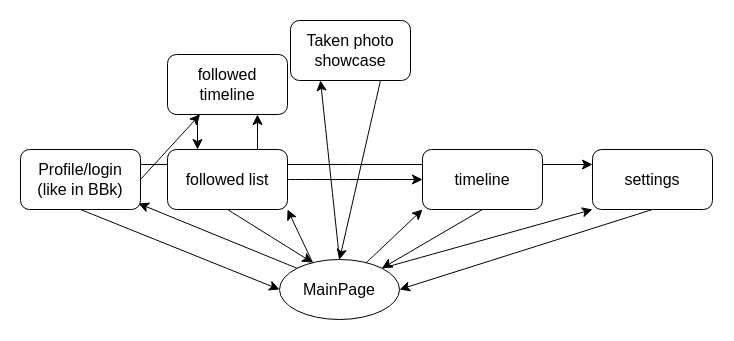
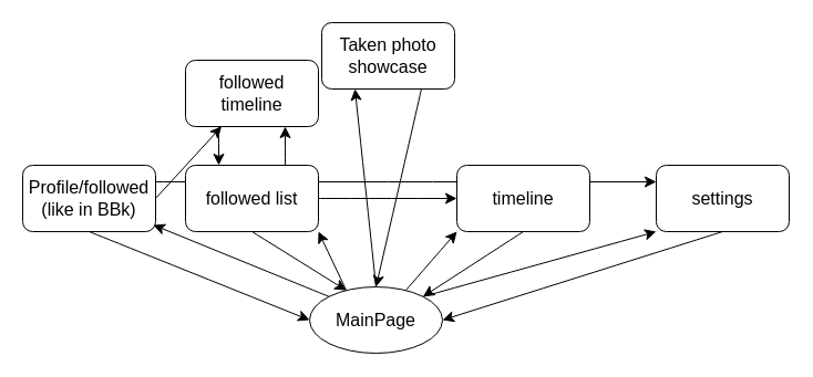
  <mxCell id="0" />
  <mxCell id="1" parent="0" />
  <mxCell id="2" style="edgeStyle=none;curved=1;rounded=0;orthogonalLoop=1;jettySize=auto;html=1;exitX=1;exitY=0.25;exitDx=0;exitDy=0;entryX=0;entryY=0.25;entryDx=0;entryDy=0;fontSize=12;startSize=8;endSize=8;" parent="1" source="16" target="20" edge="1"><mxGeometry relative="1" as="geometry" /></mxCell>
  <mxCell id="3" style="edgeStyle=none;curved=1;rounded=0;orthogonalLoop=1;jettySize=auto;html=1;exitX=0.5;exitY=0;exitDx=0;exitDy=0;entryX=0.25;entryY=1;entryDx=0;entryDy=0;fontSize=12;startSize=8;endSize=8;" parent="1" source="7" target="9" edge="1"><mxGeometry relative="1" as="geometry" /></mxCell>
  <mxCell id="4" style="edgeStyle=none;curved=1;rounded=0;orthogonalLoop=1;jettySize=auto;html=1;exitX=0.25;exitY=0;exitDx=0;exitDy=0;entryX=1;entryY=1;entryDx=0;entryDy=0;fontSize=12;startSize=8;endSize=8;" parent="1" source="7" target="13" edge="1"><mxGeometry relative="1" as="geometry" /></mxCell>
  <mxCell id="5" style="edgeStyle=none;curved=1;rounded=0;orthogonalLoop=1;jettySize=auto;html=1;exitX=0.75;exitY=0;exitDx=0;exitDy=0;entryX=0;entryY=1;entryDx=0;entryDy=0;fontSize=12;startSize=8;endSize=8;" parent="1" source="7" target="18" edge="1"><mxGeometry relative="1" as="geometry" /></mxCell>
  <mxCell id="6" style="edgeStyle=none;curved=1;rounded=0;orthogonalLoop=1;jettySize=auto;html=1;exitX=1;exitY=0;exitDx=0;exitDy=0;entryX=0;entryY=1;entryDx=0;entryDy=0;fontSize=12;startSize=8;endSize=8;" parent="1" source="7" target="20" edge="1"><mxGeometry relative="1" as="geometry" /></mxCell>
  <mxCell id="7" value="MainPage" style="ellipse;whiteSpace=wrap;html=1;fontSize=16;" parent="1" vertex="1"><mxGeometry x="279" y="259" width="120" height="60" as="geometry" /></mxCell>
  <mxCell id="8" style="edgeStyle=none;curved=1;rounded=0;orthogonalLoop=1;jettySize=auto;html=1;exitX=0.75;exitY=1;exitDx=0;exitDy=0;entryX=0.5;entryY=0;entryDx=0;entryDy=0;fontSize=12;startSize=8;endSize=8;" parent="1" source="9" target="7" edge="1"><mxGeometry relative="1" as="geometry" /></mxCell>
  <mxCell id="9" value="Taken photo showcase" style="rounded=1;whiteSpace=wrap;html=1;fontSize=16;" parent="1" vertex="1"><mxGeometry x="290" y="20" width="120" height="60" as="geometry" /></mxCell>
  <mxCell id="10" style="edgeStyle=none;curved=1;rounded=0;orthogonalLoop=1;jettySize=auto;html=1;exitX=0.5;exitY=1;exitDx=0;exitDy=0;entryX=0.25;entryY=0;entryDx=0;entryDy=0;fontSize=12;startSize=8;endSize=8;" parent="1" source="13" target="7" edge="1"><mxGeometry relative="1" as="geometry" /></mxCell>
  <mxCell id="11" style="edgeStyle=none;curved=1;rounded=0;orthogonalLoop=1;jettySize=auto;html=1;exitX=1;exitY=0.5;exitDx=0;exitDy=0;entryX=0;entryY=0.5;entryDx=0;entryDy=0;fontSize=12;startSize=8;endSize=8;" parent="1" source="13" target="18" edge="1"><mxGeometry relative="1" as="geometry" /></mxCell>
  <mxCell id="12" style="edgeStyle=none;curved=1;rounded=0;orthogonalLoop=1;jettySize=auto;html=1;exitX=0.75;exitY=0;exitDx=0;exitDy=0;entryX=0.75;entryY=1;entryDx=0;entryDy=0;fontSize=12;startSize=8;endSize=8;" parent="1" source="13" target="24" edge="1"><mxGeometry relative="1" as="geometry" /></mxCell>
  <mxCell id="13" value="followed list" style="rounded=1;whiteSpace=wrap;html=1;fontSize=16;" parent="1" vertex="1"><mxGeometry x="167" y="149" width="120" height="60" as="geometry" /></mxCell>
  <mxCell id="14" style="edgeStyle=none;curved=1;rounded=0;orthogonalLoop=1;jettySize=auto;html=1;exitX=1;exitY=0.5;exitDx=0;exitDy=0;fontSize=12;startSize=8;endSize=8;" parent="1" source="16" target="24" edge="1"><mxGeometry relative="1" as="geometry" /></mxCell>
  <mxCell id="15" style="edgeStyle=none;curved=1;rounded=0;orthogonalLoop=1;jettySize=auto;html=1;exitX=0.5;exitY=1;exitDx=0;exitDy=0;entryX=0;entryY=0.5;entryDx=0;entryDy=0;fontSize=12;startSize=8;endSize=8;" parent="1" source="16" target="7" edge="1"><mxGeometry relative="1" as="geometry" /></mxCell>
- <mxCell id="16" value="Profile/login&lt;br&gt;(like in BBk)" style="rounded=1;whiteSpace=wrap;html=1;fontSize=16;" parent="1" vertex="1"><mxGeometry x="20" y="149" width="120" height="60" as="geometry" /></mxCell>
+ <mxCell id="16" value="Profile/followed&lt;br&gt;(like in BBk)" style="rounded=1;whiteSpace=wrap;html=1;fontSize=16;" parent="1" vertex="1"><mxGeometry x="20" y="149" width="120" height="60" as="geometry" /></mxCell>
  <mxCell id="17" style="edgeStyle=none;curved=1;rounded=0;orthogonalLoop=1;jettySize=auto;html=1;exitX=0.5;exitY=1;exitDx=0;exitDy=0;entryX=1;entryY=0;entryDx=0;entryDy=0;fontSize=12;startSize=8;endSize=8;" parent="1" source="18" target="7" edge="1"><mxGeometry relative="1" as="geometry" /></mxCell>
- <mxCell id="18" value="timeline" style="rounded=1;whiteSpace=wrap;html=1;fontSize=16;" parent="1" vertex="1"><mxGeometry x="422" y="149" width="120" height="60" as="geometry" /></mxCell>
+ <mxCell id="18" value="timeline" style="rounded=1;whiteSpace=wrap;html=1;fontSize=16;" parent="1" vertex="1"><mxGeometry x="412" y="149" width="120" height="60" as="geometry" /></mxCell>
  <mxCell id="19" style="edgeStyle=none;curved=1;rounded=0;orthogonalLoop=1;jettySize=auto;html=1;exitX=0.5;exitY=1;exitDx=0;exitDy=0;entryX=1;entryY=0.5;entryDx=0;entryDy=0;fontSize=12;startSize=8;endSize=8;" parent="1" source="20" target="7" edge="1"><mxGeometry relative="1" as="geometry" /></mxCell>
  <mxCell id="20" value="settings" style="rounded=1;whiteSpace=wrap;html=1;fontSize=16;" parent="1" vertex="1"><mxGeometry x="592" y="149" width="120" height="60" as="geometry" /></mxCell>
  <mxCell id="21" style="edgeStyle=none;curved=1;rounded=0;orthogonalLoop=1;jettySize=auto;html=1;exitX=0;exitY=0;exitDx=0;exitDy=0;entryX=0.983;entryY=0.9;entryDx=0;entryDy=0;entryPerimeter=0;fontSize=12;startSize=8;endSize=8;" parent="1" source="7" target="16" edge="1"><mxGeometry relative="1" as="geometry" /></mxCell>
  <mxCell id="22" style="edgeStyle=none;curved=1;rounded=0;orthogonalLoop=1;jettySize=auto;html=1;exitX=0.5;exitY=1;exitDx=0;exitDy=0;fontSize=12;startSize=8;endSize=8;" parent="1" source="16" target="16" edge="1"><mxGeometry relative="1" as="geometry" /></mxCell>
  <mxCell id="23" style="edgeStyle=none;curved=1;rounded=0;orthogonalLoop=1;jettySize=auto;html=1;exitX=0.25;exitY=1;exitDx=0;exitDy=0;entryX=0.25;entryY=0;entryDx=0;entryDy=0;fontSize=12;startSize=8;endSize=8;" parent="1" source="24" target="13" edge="1"><mxGeometry relative="1" as="geometry" /></mxCell>
  <mxCell id="24" value="followed timeline" style="rounded=1;whiteSpace=wrap;html=1;fontSize=16;" parent="1" vertex="1"><mxGeometry x="167" y="54" width="120" height="60" as="geometry" /></mxCell>
